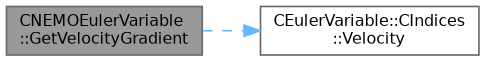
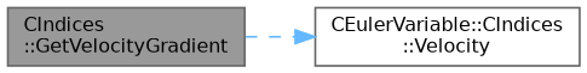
  digraph {
    rankdir=LR
    node [fontname=Helvetica fontsize=10 shape=box style=filled]
-   n1 [color=gray40 fillcolor=grey60 fontcolor=black height=0.2 label="CNEMOEulerVariable\l::GetVelocityGradient" width=0.4]
+   n1 [color=gray40 fillcolor=grey60 fontcolor=black height=0.2 label="CIndices\l::GetVelocityGradient" width=0.4]
    n2 [color=grey40 fillcolor=white height=0.2 label="CEulerVariable::CIndices\l::Velocity" width=0.4]
    n1 -> n2 [color=steelblue1 fontname=Helvetica fontsize=10 labelfontname=Helvetica labelfontsize=10 style=dashed]
  }
